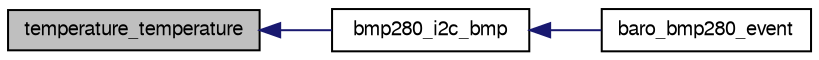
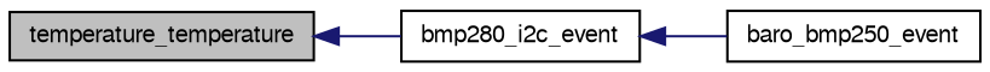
  digraph {
    rankdir=LR
    node [color=black fillcolor=white fontname=FreeSans fontsize=10 shape=record style=filled]
    edge [color=midnightblue dir=back fontname=FreeSans fontsize=10 labelfontname=FreeSans labelfontsize=10 style=solid]
    n1 [fillcolor=grey75 fontcolor=black height=0.2 label=temperature_temperature width=0.4]
-   n2 [height=0.2 label=bmp280_i2c_bmp width=0.4]
-   n3 [height=0.2 label=baro_bmp280_event width=0.4]
+   n2 [height=0.2 label=bmp280_i2c_event width=0.4]
+   n3 [height=0.2 label=baro_bmp250_event width=0.4]
    n1 -> n2
    n2 -> n3
  }
